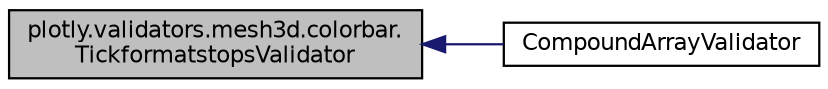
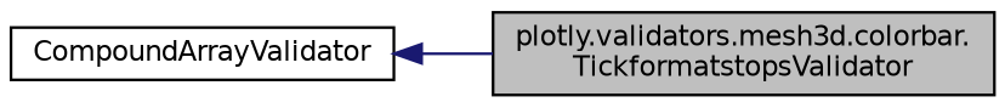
  digraph {
    rankdir=LR
    node [color=black fontname=Helvetica fontsize=10 shape=record style=filled]
    n1 [fillcolor=grey75 fontcolor=black height=0.2 label="plotly.validators.mesh3d.colorbar.\lTickformatstopsValidator" width=0.4]
    n2 [fillcolor=white height=0.2 label=CompoundArrayValidator width=0.4]
-   n1 -> n2 [color=midnightblue dir=back fontname=Helvetica fontsize=10 labelfontname=Helvetica labelfontsize=10 style=solid]
+   n2 -> n1 [color=midnightblue dir=back fontname=Helvetica fontsize=10 labelfontname=Helvetica labelfontsize=10 style=solid]
  }
